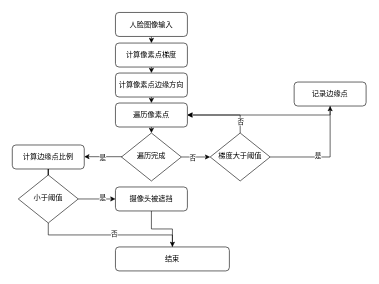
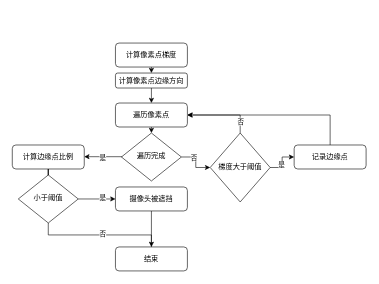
  <mxCell id="0" />
  <mxCell id="1" parent="0" />
- <mxCell id="2" style="edgeStyle=orthogonalEdgeStyle;rounded=0;orthogonalLoop=1;jettySize=auto;html=1;exitX=0.5;exitY=1;exitDx=0;exitDy=0;entryX=0.5;entryY=0;entryDx=0;entryDy=0;" parent="1" source="3" target="5" edge="1"><mxGeometry relative="1" as="geometry" /></mxCell>
- <mxCell id="3" value="人脸图像输入" style="rounded=1;whiteSpace=wrap;html=1;fontSize=12;glass=0;strokeWidth=1;shadow=0;" parent="1" vertex="1"><mxGeometry x="192" y="20" width="120" height="40" as="geometry" /></mxCell>
  <mxCell id="4" style="edgeStyle=orthogonalEdgeStyle;rounded=0;orthogonalLoop=1;jettySize=auto;html=1;exitX=0.5;exitY=1;exitDx=0;exitDy=0;entryX=0.5;entryY=0;entryDx=0;entryDy=0;" parent="1" source="5" target="9" edge="1"><mxGeometry relative="1" as="geometry"><mxPoint x="372" y="180" as="targetPoint" /></mxGeometry></mxCell>
  <mxCell id="5" value="计算像素点梯度" style="rounded=1;whiteSpace=wrap;html=1;fontSize=12;glass=0;strokeWidth=1;shadow=0;" parent="1" vertex="1"><mxGeometry x="192" y="71" width="120" height="40" as="geometry" /></mxCell>
  <mxCell id="6" style="edgeStyle=orthogonalEdgeStyle;rounded=0;orthogonalLoop=1;jettySize=auto;html=1;exitX=0.5;exitY=1;exitDx=0;exitDy=0;endArrow=none;" parent="1" source="7" target="23" edge="1"><mxGeometry relative="1" as="geometry" /></mxCell>
  <mxCell id="7" value="计算边缘点比例" style="rounded=1;whiteSpace=wrap;html=1;fontSize=12;glass=0;strokeWidth=1;shadow=0;" parent="1" vertex="1"><mxGeometry x="20" y="241" width="120" height="40" as="geometry" /></mxCell>
  <mxCell id="8" style="edgeStyle=orthogonalEdgeStyle;rounded=0;orthogonalLoop=1;jettySize=auto;html=1;exitX=0.5;exitY=1;exitDx=0;exitDy=0;entryX=0.5;entryY=0;entryDx=0;entryDy=0;" parent="1" source="9" target="11" edge="1"><mxGeometry relative="1" as="geometry" /></mxCell>
- <mxCell id="9" value="计算像素点边缘方向" style="rounded=1;whiteSpace=wrap;html=1;fontSize=12;glass=0;strokeWidth=1;shadow=0;" parent="1" vertex="1"><mxGeometry x="192" y="121" width="120" height="40" as="geometry" /></mxCell>
+ <mxCell id="9" value="计算像素点边缘方向" style="rounded=1;whiteSpace=wrap;html=1;fontSize=12;glass=0;strokeWidth=1;shadow=0;" parent="1" vertex="1"><mxGeometry x="192" y="121" width="120" height="25" as="geometry" /></mxCell>
  <mxCell id="10" style="edgeStyle=orthogonalEdgeStyle;rounded=0;orthogonalLoop=1;jettySize=auto;html=1;exitX=0.5;exitY=1;exitDx=0;exitDy=0;entryX=0.5;entryY=1;entryDx=0;entryDy=0;" parent="1" source="11" target="18" edge="1"><mxGeometry relative="1" as="geometry"><Array as="points"><mxPoint x="252" y="221" /><mxPoint x="252" y="221" /></Array></mxGeometry></mxCell>
  <mxCell id="11" value="遍历像素点" style="rounded=1;whiteSpace=wrap;html=1;fontSize=12;glass=0;strokeWidth=1;shadow=0;" parent="1" vertex="1"><mxGeometry x="192" y="171" width="120" height="40" as="geometry" /></mxCell>
  <mxCell id="12" style="edgeStyle=orthogonalEdgeStyle;rounded=0;orthogonalLoop=1;jettySize=auto;html=1;exitX=0.5;exitY=0;exitDx=0;exitDy=0;" parent="1" source="13" edge="1"><mxGeometry relative="1" as="geometry"><mxPoint x="312" y="191" as="targetPoint" /><Array as="points"><mxPoint x="550" y="191" /></Array></mxGeometry></mxCell>
- <mxCell id="13" value="记录边缘点" style="rounded=1;whiteSpace=wrap;html=1;fontSize=12;glass=0;strokeWidth=1;shadow=0;" parent="1" vertex="1"><mxGeometry x="490" y="136" width="120" height="40" as="geometry" /></mxCell>
+ <mxCell id="13" value="记录边缘点" style="rounded=1;whiteSpace=wrap;html=1;fontSize=12;glass=0;strokeWidth=1;shadow=0;" parent="1" vertex="1"><mxGeometry x="490" y="241" width="120" height="40" as="geometry" /></mxCell>
  <mxCell id="14" style="edgeStyle=orthogonalEdgeStyle;rounded=0;orthogonalLoop=1;jettySize=auto;html=1;exitX=1;exitY=0.5;exitDx=0;exitDy=0;entryX=1;entryY=0.5;entryDx=0;entryDy=0;" parent="1" edge="1"><mxGeometry relative="1" as="geometry"><mxPoint x="212" y="260.5" as="sourcePoint" /><mxPoint x="140" y="260.5" as="targetPoint" /></mxGeometry></mxCell>
  <mxCell id="15" value="是" style="edgeLabel;html=1;align=center;verticalAlign=middle;resizable=0;points=[];" parent="14" vertex="1" connectable="0"><mxGeometry x="-0.257" y="-3" relative="1" as="geometry"><mxPoint x="-15" y="3.5" as="offset" /></mxGeometry></mxCell>
  <mxCell id="16" style="edgeStyle=orthogonalEdgeStyle;rounded=0;orthogonalLoop=1;jettySize=auto;html=1;exitX=0;exitY=0.5;exitDx=0;exitDy=0;entryX=1;entryY=0.5;entryDx=0;entryDy=0;" parent="1" source="18" target="31" edge="1"><mxGeometry relative="1" as="geometry" /></mxCell>
  <mxCell id="17" value="否" style="edgeLabel;html=1;align=center;verticalAlign=middle;resizable=0;points=[];" parent="16" vertex="1" connectable="0"><mxGeometry x="-0.744" relative="1" as="geometry"><mxPoint x="12" as="offset" /></mxGeometry></mxCell>
  <mxCell id="18" value="遍历完成" style="rhombus;whiteSpace=wrap;html=1;shadow=0;fontFamily=Helvetica;fontSize=12;align=center;strokeWidth=1;spacing=6;spacingTop=-4;direction=west;" parent="1" vertex="1"><mxGeometry x="202" y="221" width="100" height="80" as="geometry" /></mxCell>
  <mxCell id="19" style="edgeStyle=orthogonalEdgeStyle;rounded=0;orthogonalLoop=1;jettySize=auto;html=1;exitX=0;exitY=0.5;exitDx=0;exitDy=0;" parent="1" source="23" target="25" edge="1"><mxGeometry relative="1" as="geometry" /></mxCell>
  <mxCell id="20" value="是" style="edgeLabel;html=1;align=center;verticalAlign=middle;resizable=0;points=[];" parent="19" vertex="1" connectable="0"><mxGeometry x="-0.415" y="3" relative="1" as="geometry"><mxPoint x="22" as="offset" /></mxGeometry></mxCell>
  <mxCell id="21" style="edgeStyle=orthogonalEdgeStyle;rounded=0;orthogonalLoop=1;jettySize=auto;html=1;exitX=0.5;exitY=0;exitDx=0;exitDy=0;entryX=0.5;entryY=0;entryDx=0;entryDy=0;endArrow=none;" parent="1" source="23" target="26" edge="1"><mxGeometry relative="1" as="geometry" /></mxCell>
  <mxCell id="22" value="否" style="edgeLabel;html=1;align=center;verticalAlign=middle;resizable=0;points=[];" parent="21" vertex="1" connectable="0"><mxGeometry x="0.059" y="2" relative="1" as="geometry"><mxPoint x="-2" as="offset" /></mxGeometry></mxCell>
  <mxCell id="23" value="小于阈值" style="rhombus;whiteSpace=wrap;html=1;shadow=0;fontFamily=Helvetica;fontSize=12;align=center;strokeWidth=1;spacing=6;spacingTop=-4;direction=west;" parent="1" vertex="1"><mxGeometry x="30" y="291" width="100" height="80" as="geometry" /></mxCell>
  <mxCell id="24" style="edgeStyle=orthogonalEdgeStyle;rounded=0;orthogonalLoop=1;jettySize=auto;html=1;exitX=0.5;exitY=1;exitDx=0;exitDy=0;" parent="1" source="25" target="26" edge="1"><mxGeometry relative="1" as="geometry" /></mxCell>
  <mxCell id="25" value="摄像头被遮挡" style="rounded=1;whiteSpace=wrap;html=1;fontSize=12;glass=0;strokeWidth=1;shadow=0;" parent="1" vertex="1"><mxGeometry x="192" y="311" width="120" height="40" as="geometry" /></mxCell>
- <mxCell id="26" value="结束" style="rounded=1;whiteSpace=wrap;html=1;fontSize=12;glass=0;strokeWidth=1;shadow=0;" parent="1" vertex="1"><mxGeometry x="192" y="411" width="190" height="40" as="geometry" /></mxCell>
+ <mxCell id="26" value="结束" style="rounded=1;whiteSpace=wrap;html=1;fontSize=12;glass=0;strokeWidth=1;shadow=0;" parent="1" vertex="1"><mxGeometry x="192" y="411" width="120" height="40" as="geometry" /></mxCell>
  <mxCell id="27" style="edgeStyle=orthogonalEdgeStyle;rounded=0;orthogonalLoop=1;jettySize=auto;html=1;exitX=0.5;exitY=1;exitDx=0;exitDy=0;entryX=1;entryY=0.5;entryDx=0;entryDy=0;" parent="1" source="31" target="11" edge="1"><mxGeometry relative="1" as="geometry" /></mxCell>
  <mxCell id="28" value="否" style="edgeLabel;html=1;align=center;verticalAlign=middle;resizable=0;points=[];" parent="27" vertex="1" connectable="0"><mxGeometry x="0.068" relative="1" as="geometry"><mxPoint x="33" y="10" as="offset" /></mxGeometry></mxCell>
  <mxCell id="29" style="edgeStyle=orthogonalEdgeStyle;rounded=0;orthogonalLoop=1;jettySize=auto;html=1;exitX=0;exitY=0.5;exitDx=0;exitDy=0;" parent="1" source="31" target="13" edge="1"><mxGeometry relative="1" as="geometry" /></mxCell>
  <mxCell id="30" value="是" style="edgeLabel;html=1;align=center;verticalAlign=middle;resizable=0;points=[];" parent="29" vertex="1" connectable="0"><mxGeometry x="-0.15" y="2" relative="1" as="geometry"><mxPoint as="offset" /></mxGeometry></mxCell>
- <mxCell id="31" value="梯度大于阈值" style="rhombus;whiteSpace=wrap;html=1;shadow=0;fontFamily=Helvetica;fontSize=12;align=center;strokeWidth=1;spacing=6;spacingTop=-4;direction=west;" parent="1" vertex="1"><mxGeometry x="350" y="221" width="100" height="80" as="geometry" /></mxCell>
+ <mxCell id="31" value="梯度大于阈值" style="rhombus;whiteSpace=wrap;html=1;shadow=0;fontFamily=Helvetica;fontSize=12;align=center;strokeWidth=1;spacing=6;spacingTop=-4;direction=west;" parent="1" vertex="1"><mxGeometry x="350" y="221" width="100" height="115" as="geometry" /></mxCell>
